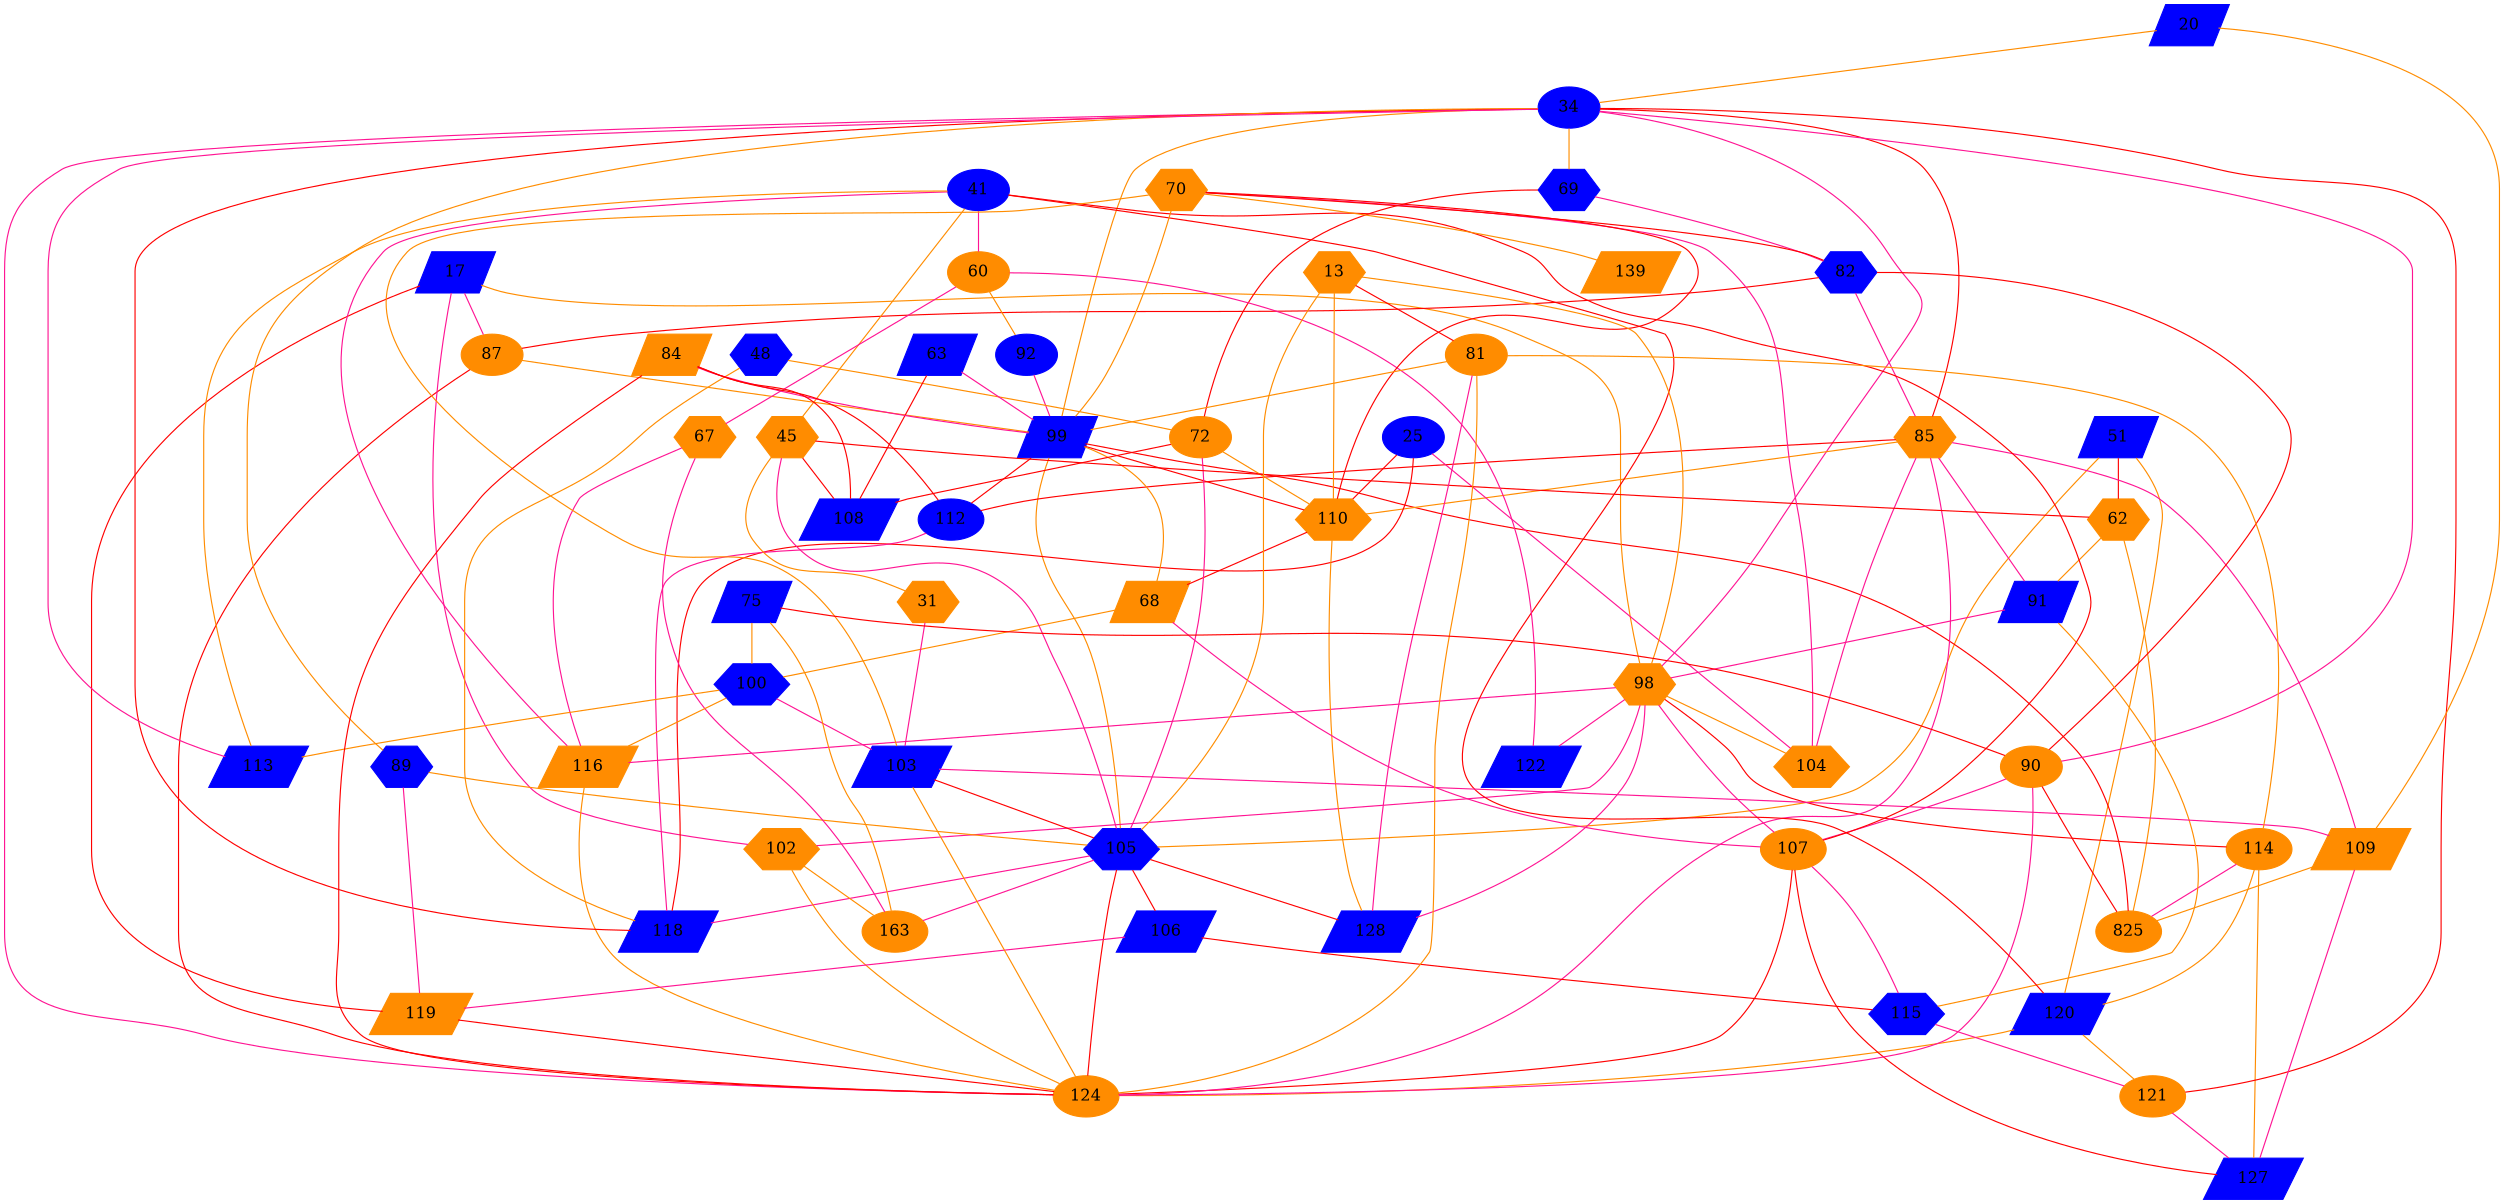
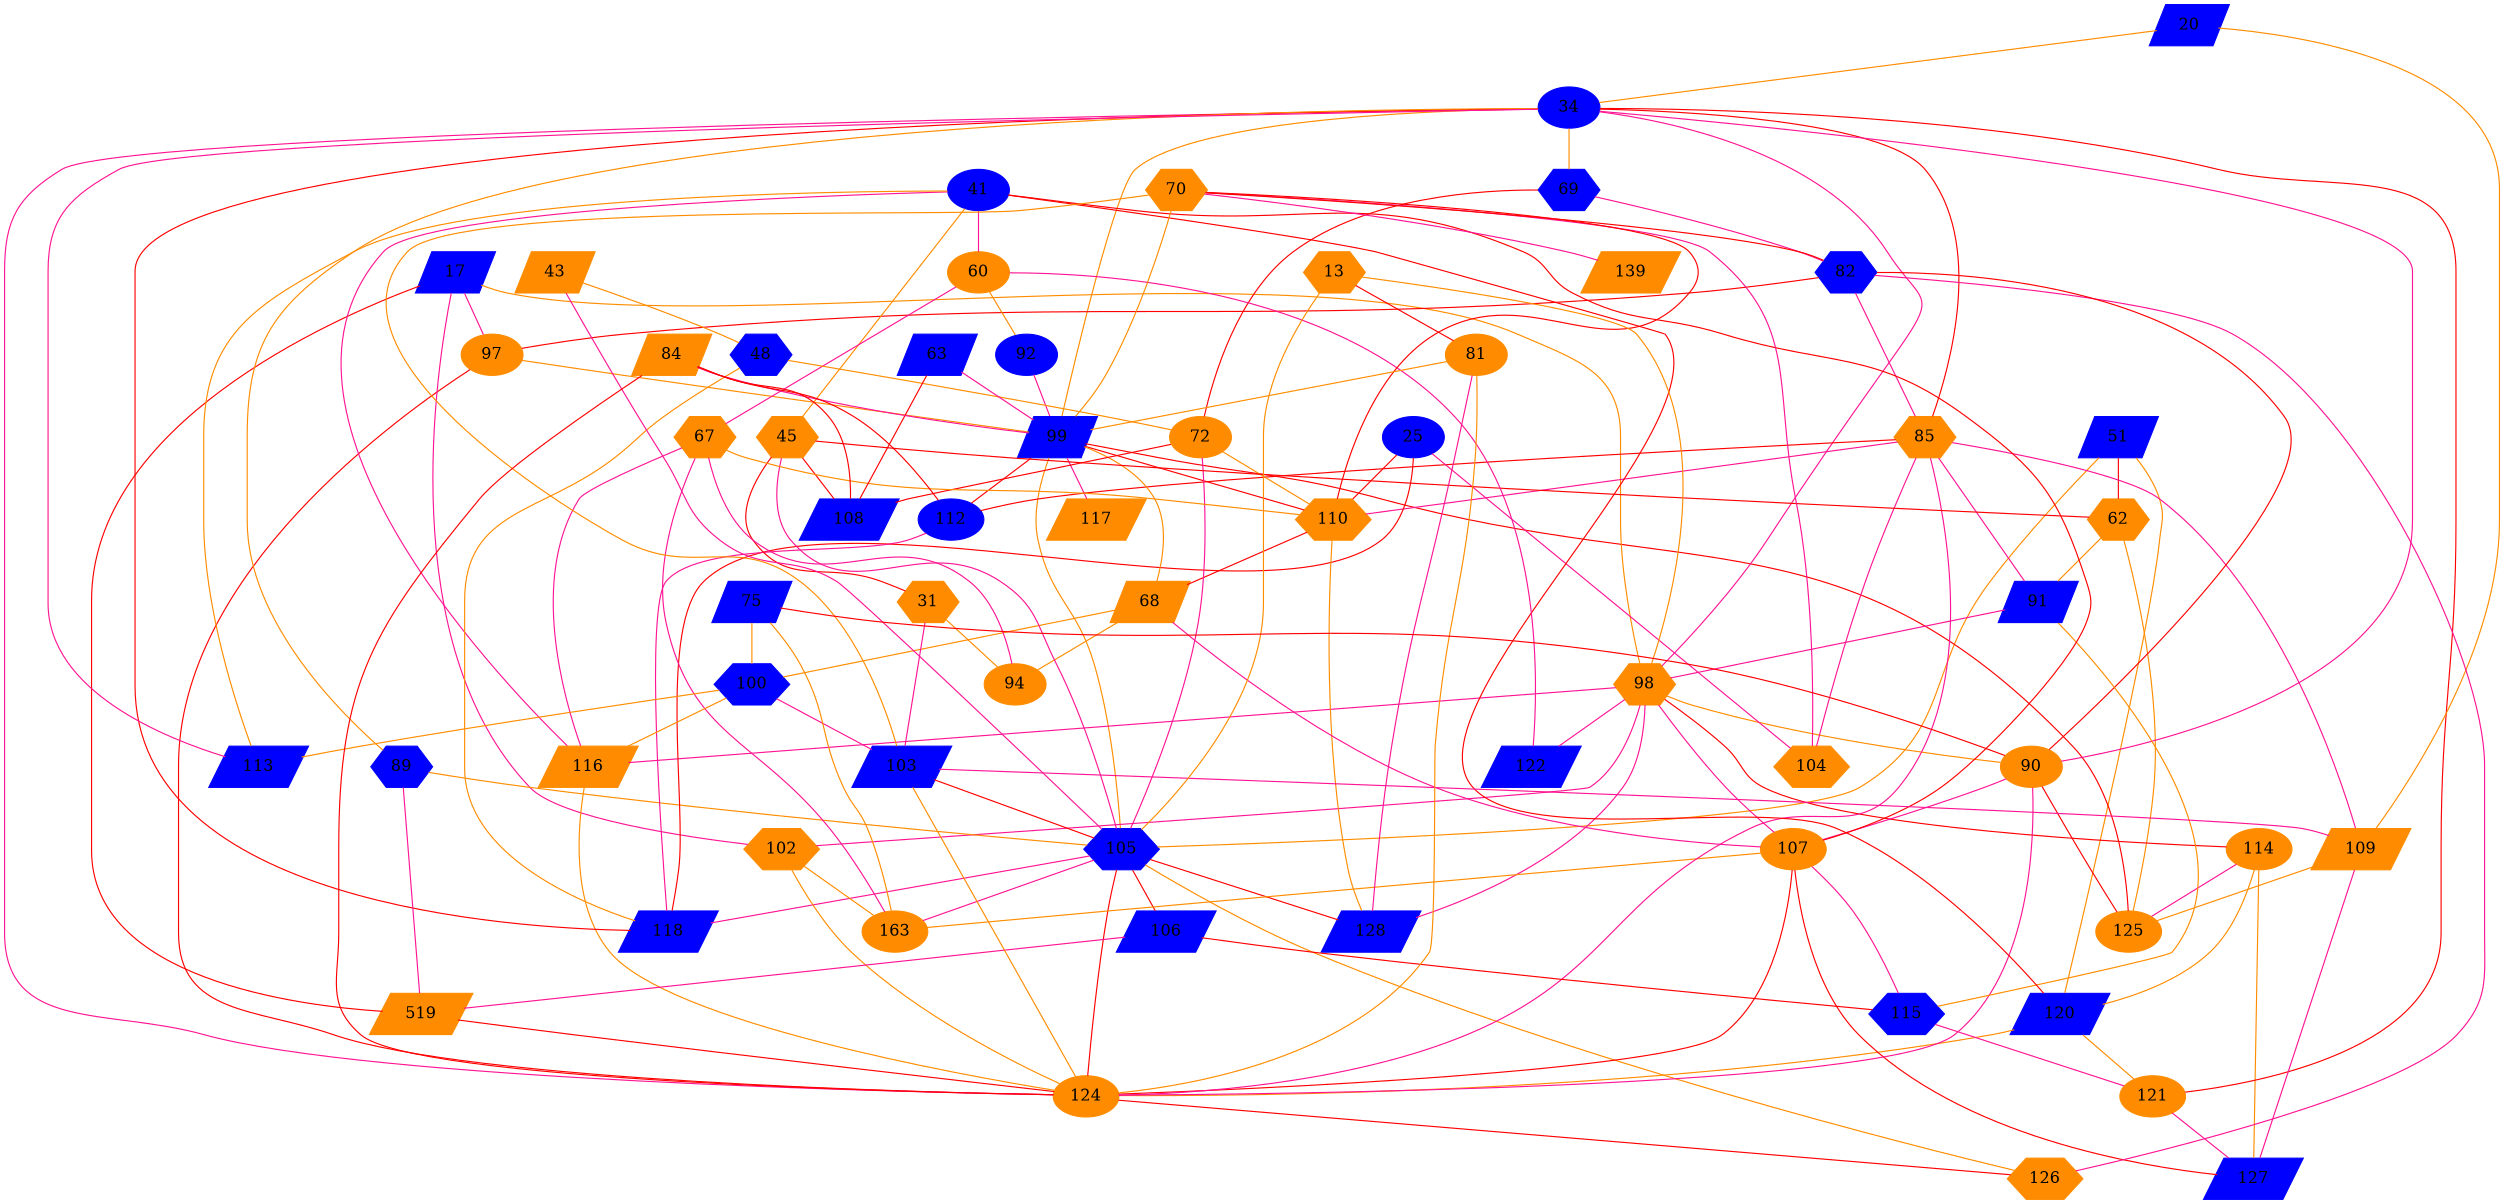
  graph {
    node [color=darkorange shape=parallelogram style=filled]
    edge [color=deeppink]
    51 [color=blue]
    120 [color=blue super="+22"]
    105 [color=blue shape=hexagon super="+14+96+79"]
    62 [shape=hexagon]
-   87 [shape=ellipse super="+18"]
+   126 [shape=hexagon super="+78"]
+   87 [shape=ellipse super="+18" label=97]
    99 [color=blue super="+76+23+53+52"]
    124 [shape=ellipse super="+80+97+101"]
    17 [color=blue]
    98 [shape=hexagon super="+49+55"]
    102 [shape=hexagon]
-   119 [super="+77"]
+   119 [super="+77" label=519]
    104 [shape=hexagon super="+74"]
    107 [shape=ellipse super="+37+86"]
    116 [super="+42"]
    122 [color=blue]
    114 [shape=ellipse super="+65"]
    128 [color=blue]
    n19 [label=163 shape=ellipse super="+33"]
    34 [color=blue shape=ellipse super="+26+28"]
    118 [color=blue]
    69 [color=blue shape=hexagon]
    85 [shape=hexagon super="+30+64"]
    89 [color=blue shape=hexagon]
    90 [shape=ellipse super="+83"]
    113 [color=blue]
    121 [shape=ellipse]
    20 [color=blue]
    109 [super="+88"]
-   125 [shape=ellipse label=825]
+   125 [shape=ellipse]
    127 [color=blue]
    25 [color=blue shape=ellipse super="+19"]
    110 [shape=hexagon super="+16+44"]
    68 [super="+13"]
    72 [shape=ellipse super="+39"]
    82 [color=blue shape=hexagon super="+2"]
    91 [color=blue super="+31"]
    112 [color=blue shape=ellipse super="+8+95"]
+   117
    41 [color=blue shape=ellipse super="+15+40"]
    45 [shape=hexagon]
    60 [shape=ellipse super="+38"]
    n43 [label=31 shape=hexagon]
    108 [color=blue super="+35"]
    67 [shape=hexagon]
    92 [color=blue shape=ellipse]
    115 [color=blue shape=hexagon super="+21"]
    48 [color=blue shape=hexagon]
+   43
    106 [color=blue]
    103 [color=blue super="+4"]
+   94 [shape=ellipse]
    63 [color=blue]
    100 [color=blue shape=hexagon]
    70 [shape=hexagon super="+59+58"]
    n56 [label=139]
    n57 [label=13 shape=hexagon]
    81 [shape=ellipse]
    75 [color=blue]
    84 [super="+54"]
    51 -- 120 [color=darkorange]
    51 -- 105 [color=darkorange]
    51 -- 62 [color=red]
    120 -- 124 [color=darkorange weight=2]
    120 -- 121 [color=darkorange]
+   105 -- 126 [color=darkorange]
    105 -- 124 [color=red]
    105 -- 128 [color=red]
    105 -- n19 [weight=2]
    105 -- 118
    105 -- 106 [color=red weight=2]
    62 -- 125 [color=darkorange]
    62 -- 91 [color=darkorange weight=2]
    87 -- 99 [color=darkorange]
    87 -- 124 [color=red]
    99 -- 105 [color=darkorange weight=3]
    99 -- 125 [color=red]
    99 -- 110 [color=red]
    99 -- 112 [color=red weight=2]
+   99 -- 117
+   124 -- 126 [color=red]
    17 -- 87
    17 -- 98 [color=darkorange]
    17 -- 102
    17 -- 119 [color=red weight=2]
    98 -- 102
-   98 -- 104 [color=darkorange]
+   98 -- 90 [color=darkorange]
    98 -- 107 [weight=2]
    98 -- 116
    98 -- 122
    98 -- 114 [color=red]
    98 -- 128
    102 -- 124 [color=darkorange]
    102 -- n19 [color=darkorange weight=2]
    119 -- 124 [color=red]
    107 -- 124 [color=red]
+   107 -- n19 [color=darkorange]
    107 -- 127 [color=red]
    107 -- 115
    116 -- 124 [color=darkorange]
    114 -- 120 [color=darkorange]
    114 -- 125
    114 -- 127 [color=darkorange]
    34 -- 99 [color=darkorange weight=2]
    34 -- 124
    34 -- 98
    34 -- 118 [color=red]
    34 -- 69 [color=darkorange weight=2]
    34 -- 85 [color=red weight=2]
    34 -- 89 [color=darkorange]
    34 -- 90
    34 -- 113
    34 -- 121 [color=red]
    69 -- 72 [color=red]
    69 -- 82
    85 -- 124 [weight=3]
    85 -- 104 [weight=2]
    85 -- 109
-   85 -- 110 [color=darkorange]
+   85 -- 110
    85 -- 91
    85 -- 112 [color=red]
    89 -- 105 [color=darkorange]
    89 -- 119
    90 -- 124 [weight=2]
    90 -- 107
    90 -- 125 [color=red]
    121 -- 127
    20 -- 34 [color=darkorange]
    20 -- 109 [color=darkorange]
    109 -- 125 [color=darkorange weight=2]
    109 -- 127
    25 -- 104 [weight=2]
    25 -- 118 [color=red]
    25 -- 110 [color=red]
    110 -- 128 [color=darkorange]
    110 -- 68 [color=red weight=2]
    68 -- 99 [color=darkorange]
    68 -- 107
+   68 -- 94 [color=darkorange weight=2]
    68 -- 100 [color=darkorange]
    72 -- 105
    72 -- 110 [color=darkorange]
    72 -- 108 [color=red]
+   82 -- 126 [weight=2]
    82 -- 87 [color=red]
    82 -- 85 [weight=2]
    82 -- 90 [color=red]
    91 -- 98
    91 -- 115 [color=darkorange]
    112 -- 118
    41 -- 120 [color=red]
    41 -- 107 [color=red]
    41 -- 116
    41 -- 113 [color=darkorange]
    41 -- 45 [color=darkorange]
    41 -- 60 [weight=2]
    45 -- 105
    45 -- 62 [color=red]
-   45 -- n43 [color=darkorange]
+   45 -- n43 [color=red]
    45 -- 108 [color=red]
    60 -- 122
    60 -- 67
    60 -- 92 [color=darkorange]
    n43 -- 103
+   n43 -- 94 [color=darkorange]
    67 -- 116
    67 -- n19
+   67 -- 94
    92 -- 99 [weight=2]
    115 -- 121
    48 -- 118 [color=darkorange]
    48 -- 72 [color=darkorange]
+   43 -- 105 [weight=2]
+   43 -- 48 [color=darkorange]
    106 -- 119
    106 -- 115 [color=red weight=2]
    103 -- 105 [color=red]
    103 -- 124 [color=darkorange weight=3]
    103 -- 109
    63 -- 99
    63 -- 108 [color=red]
    100 -- 116 [color=darkorange]
    100 -- 113 [color=darkorange]
    100 -- 103
    70 -- 99 [color=darkorange weight=4]
    70 -- 104
    70 -- 110 [color=red]
    70 -- 82 [color=red]
    70 -- 103 [color=darkorange]
-   70 -- n56 [color=darkorange]
+   70 -- n56
    n57 -- 105 [color=darkorange]
    n57 -- 98 [color=darkorange]
-   n57 -- 110 [color=darkorange]
+   67 -- 110 [color=darkorange]
    n57 -- 81 [color=red]
    81 -- 99 [color=darkorange]
    81 -- 124 [color=darkorange]
-   81 -- 114 [color=darkorange]
    81 -- 128
    75 -- n19 [color=darkorange]
    75 -- 90 [color=red]
    75 -- 100 [color=darkorange]
    84 -- 99 [weight=2]
    84 -- 124 [color=red weight=2]
    84 -- 112 [color=red]
    84 -- 108 [color=red weight=2]
  }
